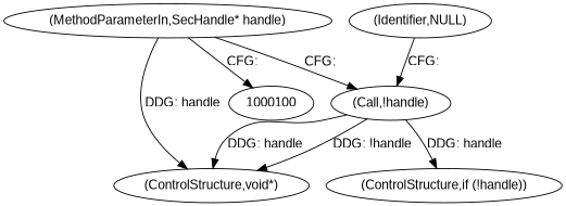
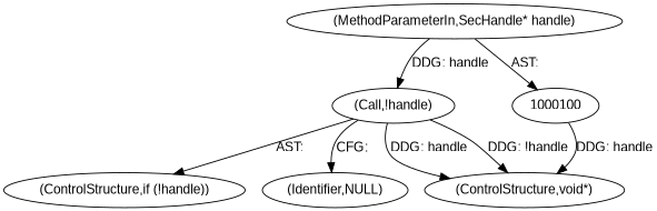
  digraph {
    fontname="Liberation Sans"
    node [fontname="Liberation Sans"]
    edge [fontname="Liberation Sans"]
    n1 [label="(Call,!handle)"]
    n2 [label="(ControlStructure,void*)"]
    n3 [label="(ControlStructure,if (!handle))"]
    n4 [label="(MethodParameterIn,SecHandle* handle)"]
    1000100
    n6 [label="(Identifier,NULL)"]
    n1 -> n2 [label="DDG: !handle"]
    n1 -> n2 [label="DDG: handle"]
-   n1 -> n3 [label="DDG: handle"]
-   n4 -> n1 [label="CFG: "]
-   n4 -> n2 [label="DDG: handle"]
-   n4 -> 1000100 [label="CFG: "]
-   n6 -> n1 [label="CFG: "]
+   n1 -> n3 [label="AST: "]
+   n4 -> n1 [label="DDG: handle"]
+   1000100 -> n2 [label="DDG: handle"]
+   n4 -> 1000100 [label="AST: "]
+   n1 -> n6 [label="CFG: "]
  }
